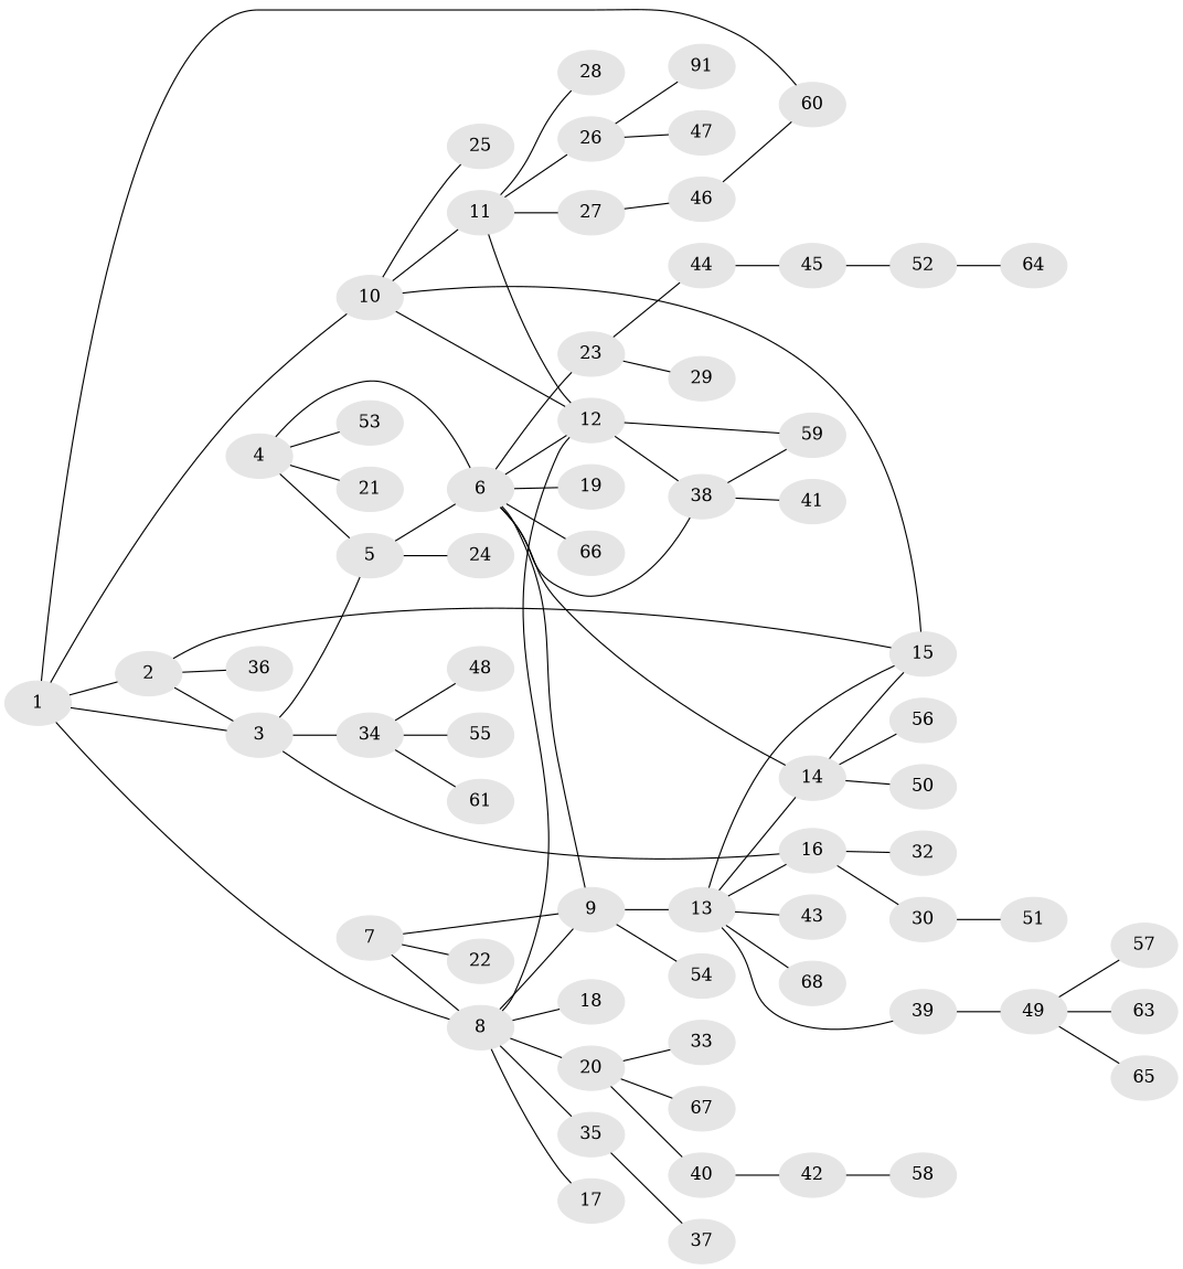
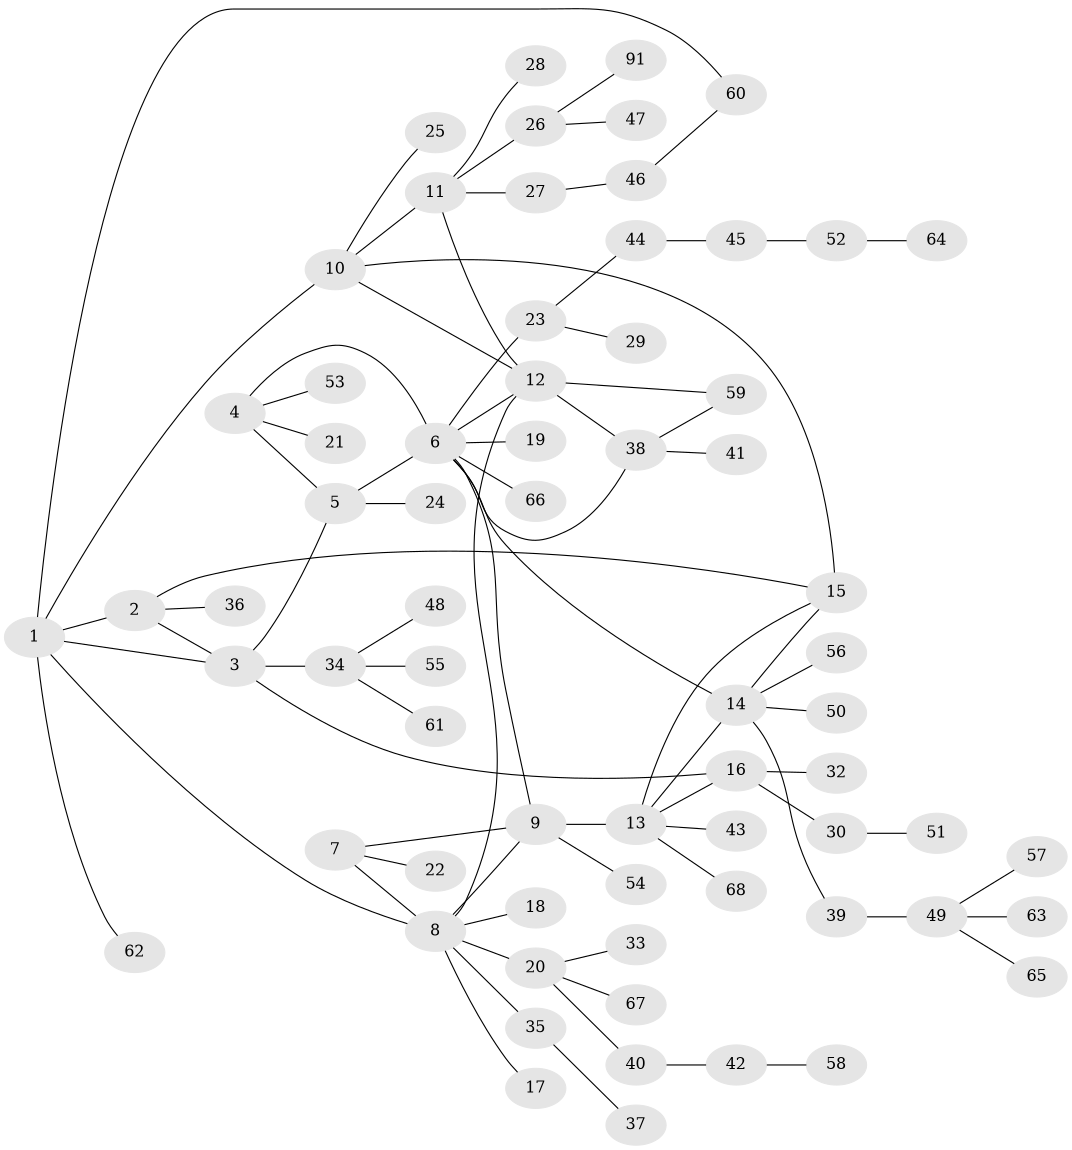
  graph {
    rankdir=LR
    node [color=gray90 style=filled]
    1
    2
    3
    8
    10
+   62
    60
    15
    36
    5
    16
    34
    9
    12
    17
    18
    20
    35
    11
    25
    46
    6
    24
    30
    32
    48
    55
    61
    4
    21
    53
    14
    19
    23
    38
    66
    13
    54
    59
    39
    50
    56
    29
    44
    41
    7
    22
    33
    40
    67
    37
    43
    68
    26
    27
    28
    n57 [label=91]
    47
    49
    51
    42
    45
    57
    63
    65
    58
    52
    64
    1 -- 2
    1 -- 3
    1 -- 8
    1 -- 10
+   1 -- 62
    1 -- 60
    2 -- 3
    2 -- 15
    2 -- 36
    3 -- 5
    3 -- 16
    3 -- 34
    8 -- 9
    8 -- 12
    8 -- 17
    8 -- 18
    8 -- 20
    8 -- 35
    10 -- 15
    10 -- 12
    10 -- 11
    10 -- 25
    5 -- 6
    5 -- 24
    16 -- 30
    16 -- 32
    34 -- 48
    34 -- 55
    34 -- 61
    9 -- 13
    9 -- 54
    12 -- 38
    12 -- 59
    20 -- 33
    20 -- 40
    20 -- 67
    35 -- 37
    11 -- 12
    11 -- 26
    11 -- 27
    11 -- 28
    46 -- 60
    6 -- 9
    6 -- 12
    6 -- 14
    6 -- 19
    6 -- 23
    6 -- 38
    6 -- 66
    30 -- 51
    4 -- 5
    4 -- 6
    4 -- 21
    4 -- 53
    14 -- 15
-   13 -- 39
+   14 -- 39
    14 -- 50
    14 -- 56
    23 -- 29
    23 -- 44
    38 -- 59
    38 -- 41
    13 -- 15
    13 -- 16
    13 -- 14
    13 -- 43
    13 -- 68
    39 -- 49
    44 -- 45
    7 -- 8
    7 -- 9
    7 -- 22
    40 -- 42
    26 -- n57
    26 -- 47
    27 -- 46
    49 -- 57
    49 -- 63
    49 -- 65
    42 -- 58
    45 -- 52
    52 -- 64
  }
